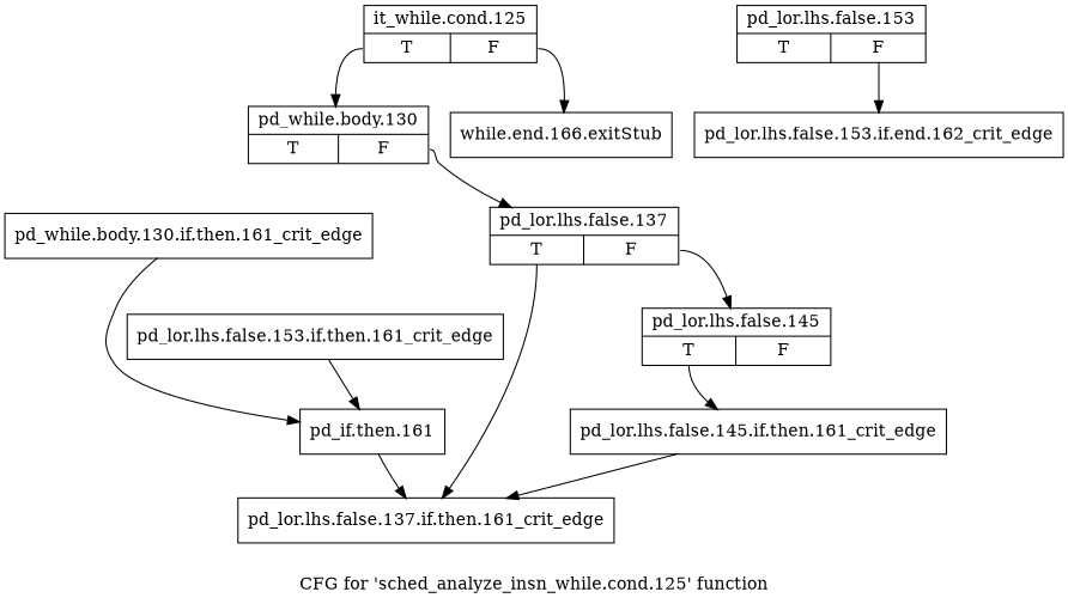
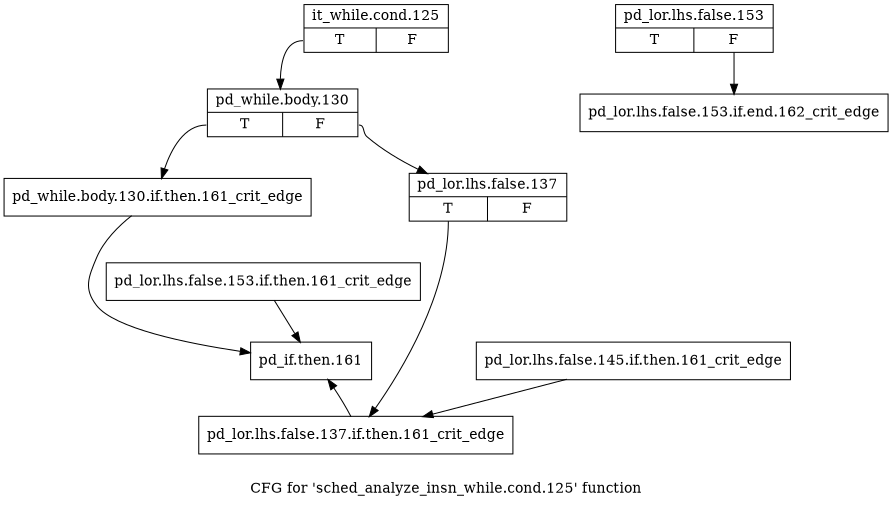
  digraph {
    label="CFG for 'sched_analyze_insn_while.cond.125' function"
    node [shape=record]
    n1 [label="{it_while.cond.125|{<s0>T|<s1>F}}"]
-   n2 [label="{while.end.166.exitStub}"]
    n3 [label="{pd_while.body.130|{<s0>T|<s1>F}}"]
    n4 [label="{pd_while.body.130.if.then.161_crit_edge}"]
    n5 [label="{pd_lor.lhs.false.137|{<s0>T|<s1>F}}"]
    n6 [label="{pd_if.then.161}"]
    n7 [label="{pd_lor.lhs.false.137.if.then.161_crit_edge}"]
-   n8 [label="{pd_lor.lhs.false.145|{<s0>T|<s1>F}}"]
    n9 [label="{pd_lor.lhs.false.145.if.then.161_crit_edge}"]
    n10 [label="{pd_lor.lhs.false.153|{<s0>T|<s1>F}}"]
    n11 [label="{pd_lor.lhs.false.153.if.end.162_crit_edge}"]
    n12 [label="{pd_lor.lhs.false.153.if.then.161_crit_edge}"]
-   n1 -> n2 [tailport=s1]
    n1 -> n3 [tailport=s0]
+   n3 -> n4 [tailport=s0]
    n3 -> n5 [tailport=s1]
    n4 -> n6
    n5 -> n7 [tailport=s0]
-   n5 -> n8 [tailport=s1]
-   n6 -> n7
-   n8 -> n9 [tailport=s0]
+   n7 -> n6
    n9 -> n7
    n10 -> n11 [tailport=s1]
    n12 -> n6
  }
